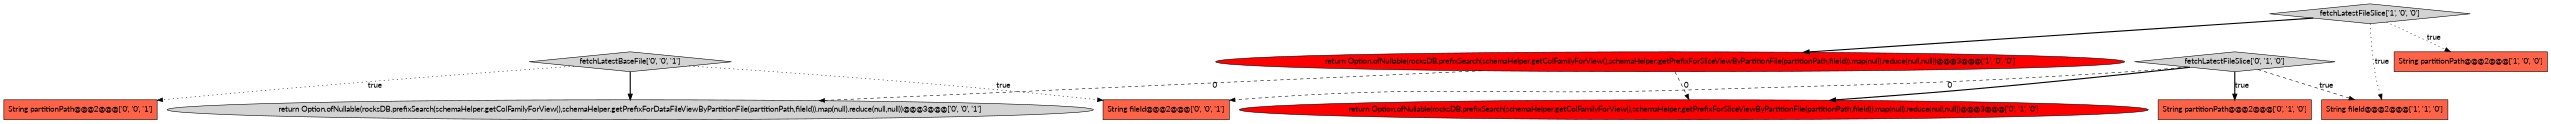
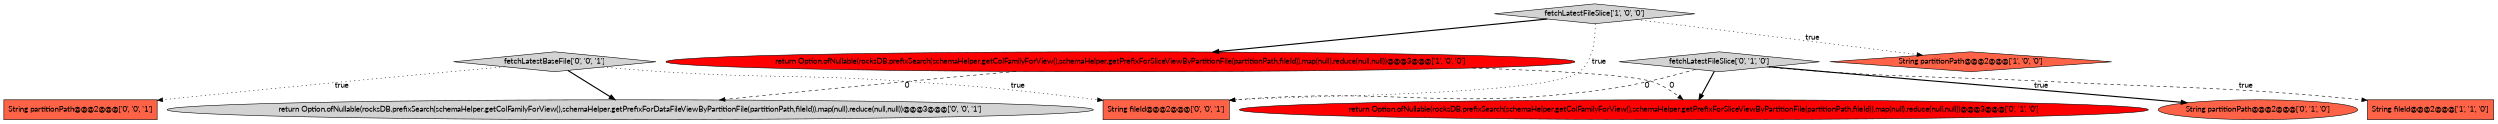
  digraph {
    fontname=Lato
    node [fillcolor=tomato fontname=Lato shape=box style=filled]
    edge [fontname=Lato style=bold]
    n1 [fillcolor=lightgray label="fetchLatestFileSlice['0', '1', '0']" shape=diamond]
    n2 [fillcolor=red label="return Option.ofNullable(rocksDB.prefixSearch(schemaHelper.getColFamilyForView(),schemaHelper.getPrefixForSliceViewByPartitionFile(partitionPath,fileId)).map(null).reduce(null,null))@@@3@@@['0', '1', '0']" shape=ellipse]
-   n3 [label="String partitionPath@@@2@@@['0', '1', '0']"]
+   n3 [label="String partitionPath@@@2@@@['0', '1', '0']" shape=ellipse]
    n4 [label="String fileId@@@2@@@['1', '1', '0']"]
    n5 [label="String fileId@@@2@@@['0', '0', '1']"]
    n6 [fillcolor=red label="return Option.ofNullable(rocksDB.prefixSearch(schemaHelper.getColFamilyForView(),schemaHelper.getPrefixForSliceViewByPartitionFile(partitionPath,fileId)).map(null).reduce(null,null))@@@3@@@['1', '0', '0']" shape=ellipse]
    n7 [fillcolor=lightgray label="return Option.ofNullable(rocksDB.prefixSearch(schemaHelper.getColFamilyForView(),schemaHelper.getPrefixForDataFileViewByPartitionFile(partitionPath,fileId)).map(null).reduce(null,null))@@@3@@@['0', '0', '1']" shape=ellipse]
    n8 [label="String partitionPath@@@2@@@['0', '0', '1']"]
    n9 [fillcolor=lightgray label="fetchLatestBaseFile['0', '0', '1']" shape=diamond]
    n10 [fillcolor=lightgray label="fetchLatestFileSlice['1', '0', '0']" shape=diamond]
-   n11 [label="String partitionPath@@@2@@@['1', '0', '0']"]
+   n11 [label="String partitionPath@@@2@@@['1', '0', '0']" shape=diamond]
    n1 -> n2
    n1 -> n3 [label=true]
    n1 -> n4 [label=true style=dashed]
    n1 -> n5 [label=0 style=dashed]
    n6 -> n2 [label=0 style=dashed]
    n6 -> n7 [label=0 style=dashed]
    n9 -> n5 [label=true style=dotted]
    n9 -> n7
    n9 -> n8 [label=true style=dotted]
-   n10 -> n4 [label=true style=dotted]
+   n10 -> n5 [label=true style=dotted]
    n10 -> n6
    n10 -> n11 [label=true style=dotted]
  }
